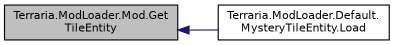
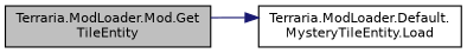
  digraph {
    rankdir=LR
    node [color=black fontname=Helvetica fontsize=10 shape=record style=filled]
    n1 [fillcolor=grey75 fontcolor=black height=0.2 label="Terraria.ModLoader.Mod.Get\lTileEntity" width=0.4]
    n2 [fillcolor=white height=0.2 label="Terraria.ModLoader.Default.\lMysteryTileEntity.Load" width=0.4]
-   n1 -> n2 [color=midnightblue dir=back fontname=Helvetica fontsize=10 labelfontname=Helvetica labelfontsize=10 style=solid]
+   n2 -> n1 [color=midnightblue dir=back fontname=Helvetica fontsize=10 labelfontname=Helvetica labelfontsize=10 style=solid]
  }
